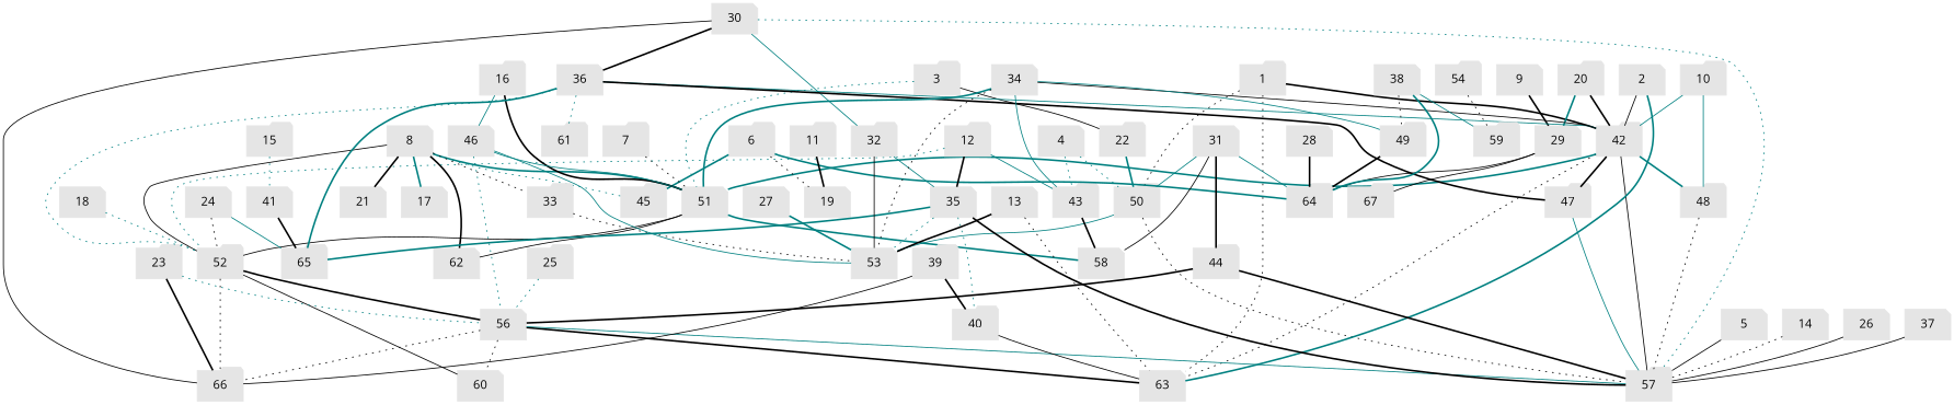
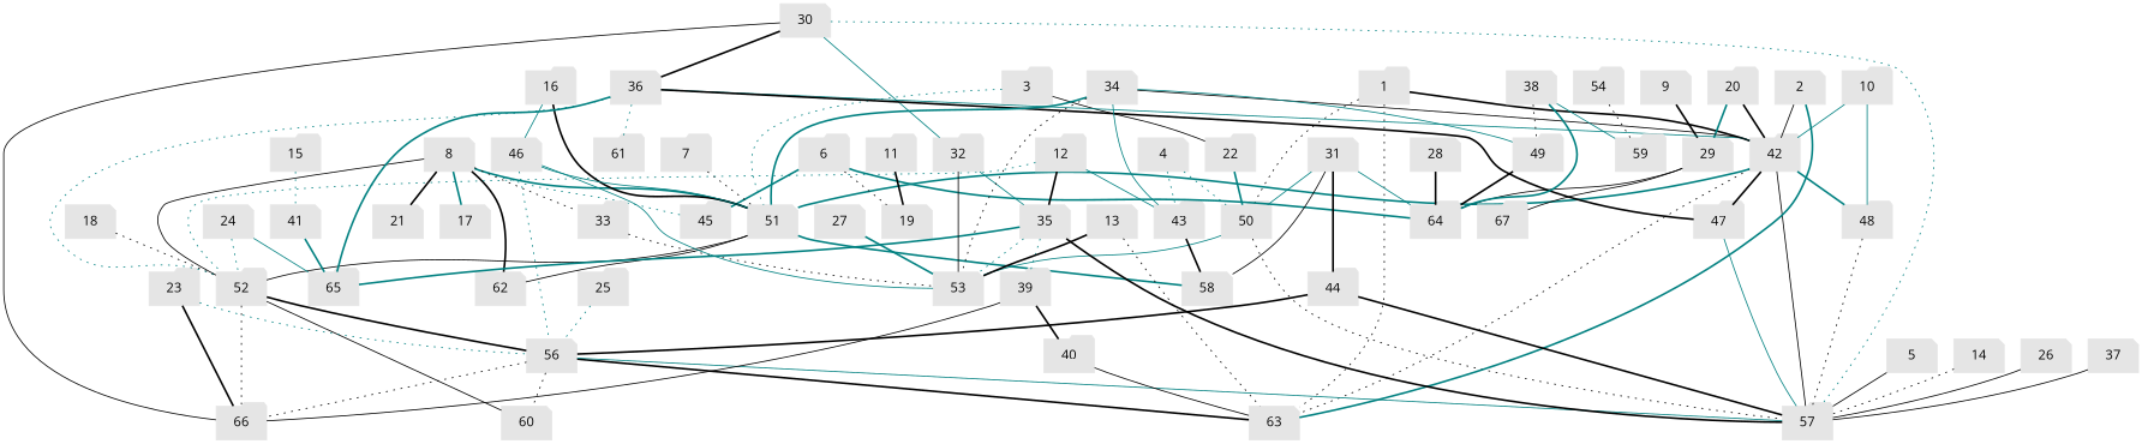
  graph {
    fontname="Open Sans"
    node [color=gray90 fontname="Open Sans" shape=folder style=filled]
    edge [color=black fontname="Open Sans" style=bold weight=1.0]
    1
    42
    50
    63 [shape=note]
    51 [shape=note]
    57
    48
    47
    53 [shape=note]
    2 [shape=note]
    3
    22
    52
    62 [shape=note]
    58 [shape=note]
    4 [shape=note]
    43
    5 [shape=note]
    19 [shape=note]
    6
    45
    64
    7
    8 [shape=note]
    17 [shape=note]
    21 [shape=note]
    33
    56 [shape=note]
    66
    60 [shape=note]
    9 [shape=note]
    29 [shape=note]
    67
    10
    20
    11
    12
    35 [shape=note]
    65
    40
    13 [shape=note]
    14 [shape=note]
    41 [shape=note]
    15
    16
    46 [shape=note]
    18 [shape=note]
    23
    24 [shape=note]
    25
    26 [shape=note]
    27 [shape=note]
    28 [shape=note]
    30 [shape=note]
    32
    36 [shape=note]
    61
    31 [shape=note]
    44
    34 [shape=note]
    49
    37 [shape=note]
    38 [shape=note]
    59
    39
    54
    1 -- 42
    1 -- 50 [style=dotted]
    1 -- 63 [style=dotted]
    42 -- 63 [style=dotted]
    42 -- 51 [color=teal]
    42 -- 57 [style=solid]
    42 -- 48 [color=teal]
    42 -- 47
    50 -- 57 [style=dotted]
    50 -- 53 [color=teal style=solid]
    51 -- 52 [style=solid]
    51 -- 62 [style=solid]
    51 -- 58 [color=teal]
    48 -- 57 [style=dotted]
    47 -- 57 [color=teal style=solid]
    2 -- 42 [style=solid]
    2 -- 63 [color=teal]
    3 -- 51 [color=teal style=dotted]
    3 -- 22 [style=solid]
    22 -- 50 [color=teal]
    52 -- 56
    52 -- 66 [style=dotted]
    52 -- 60 [style=solid]
    4 -- 50 [color=teal style=dotted]
    4 -- 43 [color=teal style=dotted]
    43 -- 58
    5 -- 57 [style=solid]
    6 -- 19 [style=dotted]
    6 -- 45 [color=teal]
    6 -- 64 [color=teal]
    7 -- 51 [style=dotted]
    8 -- 51 [color=teal]
    8 -- 52 [style=solid]
    8 -- 62
    8 -- 45 [color=teal style=dotted weight=2.0]
    8 -- 17 [color=teal]
    8 -- 21
    8 -- 33 [style=dotted]
    33 -- 53 [style=dotted]
    56 -- 63
    56 -- 57 [color=teal style=solid]
    56 -- 66 [style=dotted]
    56 -- 60 [style=dotted]
    9 -- 29
    29 -- 64 [style=solid]
    29 -- 67 [style=solid]
    10 -- 42 [color=teal style=solid]
    10 -- 48 [color=teal style=solid]
    20 -- 42
    20 -- 29 [color=teal]
    11 -- 19
    12 -- 52 [color=teal style=dotted]
    12 -- 43 [color=teal style=solid]
    12 -- 35
    35 -- 57
    35 -- 53 [color=teal style=dotted]
    35 -- 65 [color=teal]
-   35 -- 40 [color=teal style=dotted]
+   35 -- 39 [color=teal style=dotted]
    40 -- 63 [style=solid]
    13 -- 63 [style=dotted]
    13 -- 53
    14 -- 57 [style=dotted]
-   41 -- 65
+   41 -- 65 [color=teal]
    15 -- 41 [color=teal style=dotted]
    16 -- 51
    16 -- 46 [color=teal style=solid]
    46 -- 51 [color=teal style=solid]
    46 -- 53 [color=teal style=solid]
    46 -- 56 [color=teal style=dotted weight=2.0]
-   18 -- 52 [color=teal style=dotted]
+   18 -- 52 [style=dotted]
    23 -- 56 [color=teal style=dotted]
    23 -- 66
-   24 -- 52 [style=dotted]
+   24 -- 52 [color=teal style=dotted]
    24 -- 65 [color=teal style=solid]
    25 -- 56 [color=teal style=dotted]
    26 -- 57 [style=solid]
    27 -- 53 [color=teal]
    28 -- 64
    30 -- 57 [color=teal style=dotted]
    30 -- 66 [style=solid]
    30 -- 32 [color=teal style=solid]
    30 -- 36
    32 -- 53 [style=solid]
    32 -- 35 [color=teal style=solid]
    36 -- 42 [color=teal style=solid]
    36 -- 47
    36 -- 52 [color=teal style=dotted]
    36 -- 65 [color=teal]
    36 -- 61 [color=teal style=dotted]
    31 -- 50 [color=teal style=solid]
    31 -- 58 [style=solid]
    31 -- 64 [color=teal style=solid]
    31 -- 44
    44 -- 57
    44 -- 56
    34 -- 42 [style=solid]
    34 -- 51 [color=teal]
    34 -- 53 [style=dotted]
    34 -- 43 [color=teal style=solid]
    34 -- 49 [color=teal style=solid]
    49 -- 64
    37 -- 57 [style=solid]
    38 -- 64 [color=teal]
    38 -- 49 [style=dotted]
    38 -- 59 [color=teal style=solid]
    39 -- 66 [style=solid]
    39 -- 40
    54 -- 59 [style=dotted]
  }
